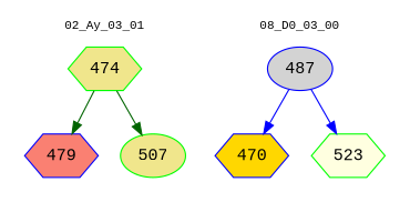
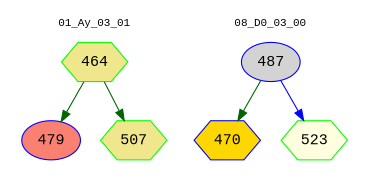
  digraph {
    fontname="Liberation Mono"
    node [color=green fillcolor=khaki fontname="Liberation Mono" shape=hexagon style=filled]
    edge [color=darkgreen fontname="Liberation Mono"]
-   n1 [label=474]
-   n2 [color=blue fillcolor=salmon label=479]
-   n3 [label=507 shape=ellipse]
+   n1 [label=464]
+   n2 [color=blue fillcolor=salmon label=479 shape=ellipse]
+   n3 [label=507]
    n4 [color=blue fillcolor=lightgrey label=487 shape=ellipse]
    n5 [color=blue fillcolor=gold label=470]
    n6 [fillcolor=lightyellow label=523]
    subgraph cluster_1 {
      color=white
      fontsize=10
-     label="02_Ay_03_01"
+     label="01_Ay_03_01"
      n1
      n2
      n3
    }
    subgraph cluster_2 {
      color=white
      fontsize=10
      label="08_D0_03_00"
      n4
      n5
      n6
    }
    n1 -> n2
    n1 -> n3
-   n4 -> n5 [color=blue]
+   n4 -> n5
    n4 -> n6 [color=blue]
  }
